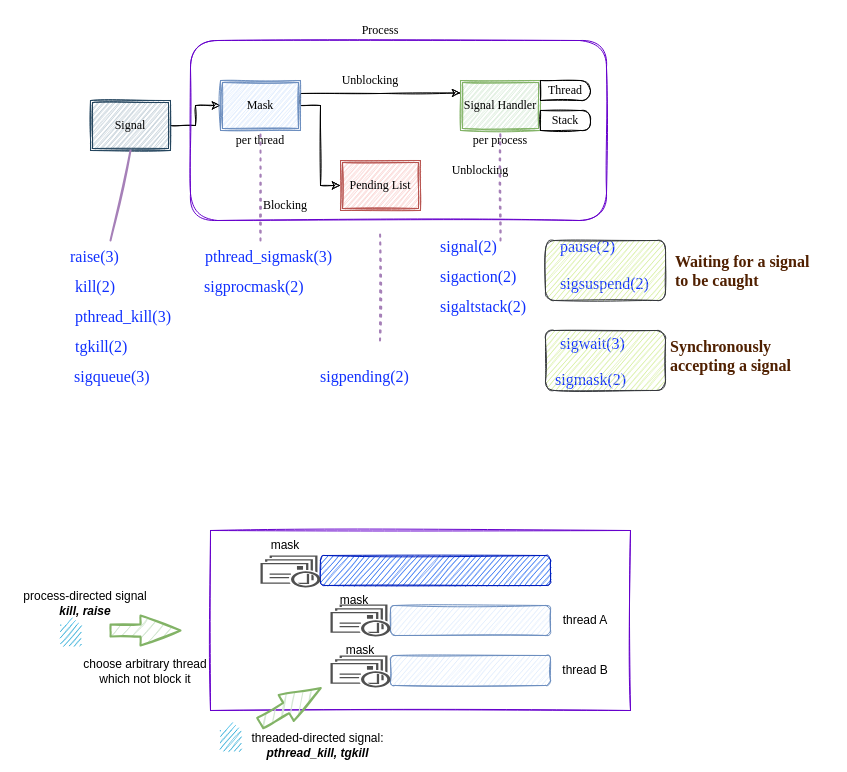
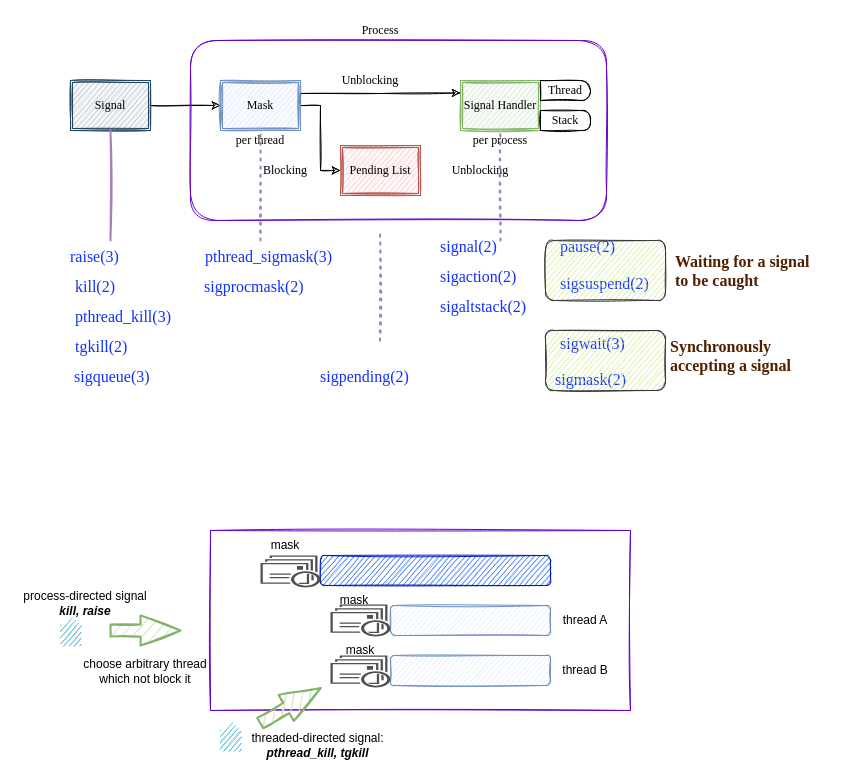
  <mxCell id="0" />
  <mxCell id="1" parent="0" />
  <mxCell id="2" value="" style="rounded=0;whiteSpace=wrap;html=1;glass=0;sketch=1;strokeColor=#6600CC;" vertex="1" parent="1"><mxGeometry x="210" y="530" width="420" height="180" as="geometry" /></mxCell>
  <mxCell id="3" value="" style="rounded=1;whiteSpace=wrap;html=1;glass=0;sketch=1;fillColor=#0050ef;strokeColor=#001DBC;fontColor=#ffffff;" vertex="1" parent="1"><mxGeometry x="320" y="555" width="230" height="30" as="geometry" /></mxCell>
  <mxCell id="4" value="" style="rounded=1;whiteSpace=wrap;html=1;glass=0;sketch=1;fillColor=#dae8fc;strokeColor=#6c8ebf;" vertex="1" parent="1"><mxGeometry x="390" y="605" width="160" height="30" as="geometry" /></mxCell>
  <mxCell id="5" value="" style="rounded=1;whiteSpace=wrap;html=1;glass=0;sketch=1;fillColor=#dae8fc;strokeColor=#6c8ebf;" vertex="1" parent="1"><mxGeometry x="390" y="655" width="160" height="30" as="geometry" /></mxCell>
  <mxCell id="6" value="thread A" style="text;html=1;strokeColor=none;fillColor=none;align=center;verticalAlign=middle;whiteSpace=wrap;rounded=0;glass=0;sketch=1;" vertex="1" parent="1"><mxGeometry x="550" y="605" width="70" height="30" as="geometry" /></mxCell>
  <mxCell id="7" value="thread B" style="text;html=1;strokeColor=none;fillColor=none;align=center;verticalAlign=middle;whiteSpace=wrap;rounded=0;glass=0;sketch=1;" vertex="1" parent="1"><mxGeometry x="550" y="655" width="70" height="30" as="geometry" /></mxCell>
  <mxCell id="8" value="" style="verticalLabelPosition=bottom;verticalAlign=top;html=1;strokeWidth=2;shape=mxgraph.arrows2.arrow;dy=0.6;dx=40;notch=0;rounded=0;glass=0;sketch=1;fillColor=#d5e8d4;strokeColor=#82b366;" vertex="1" parent="1"><mxGeometry x="110" y="615" width="70" height="30" as="geometry" /></mxCell>
  <mxCell id="9" value="process-directed signal&lt;br&gt;&lt;b&gt;&lt;i&gt;kill, raise&lt;/i&gt;&lt;/b&gt;" style="text;html=1;strokeColor=none;fillColor=none;align=center;verticalAlign=middle;whiteSpace=wrap;rounded=0;glass=0;sketch=1;" vertex="1" parent="1"><mxGeometry x="20" y="600" width="130" height="5" as="geometry" /></mxCell>
  <mxCell id="10" value="" style="verticalLabelPosition=bottom;verticalAlign=top;html=1;shadow=0;dashed=0;strokeWidth=1;shape=mxgraph.android.text_insertion_point;rounded=0;glass=0;sketch=1;" vertex="1" parent="1"><mxGeometry x="60" y="615" width="20" height="30" as="geometry" /></mxCell>
  <mxCell id="11" value="" style="sketch=0;pointerEvents=1;shadow=0;dashed=0;html=1;strokeColor=none;fillColor=#505050;labelPosition=center;verticalLabelPosition=bottom;verticalAlign=top;outlineConnect=0;align=center;shape=mxgraph.office.communications.queue_viewer;rounded=0;glass=0;" vertex="1" parent="1"><mxGeometry x="260" y="555" width="60" height="32" as="geometry" /></mxCell>
  <mxCell id="12" value="" style="sketch=0;pointerEvents=1;shadow=0;dashed=0;html=1;strokeColor=none;fillColor=#505050;labelPosition=center;verticalLabelPosition=bottom;verticalAlign=top;outlineConnect=0;align=center;shape=mxgraph.office.communications.queue_viewer;rounded=0;glass=0;" vertex="1" parent="1"><mxGeometry x="330" y="604" width="60" height="32" as="geometry" /></mxCell>
  <mxCell id="13" value="" style="sketch=0;pointerEvents=1;shadow=0;dashed=0;html=1;strokeColor=none;fillColor=#505050;labelPosition=center;verticalLabelPosition=bottom;verticalAlign=top;outlineConnect=0;align=center;shape=mxgraph.office.communications.queue_viewer;rounded=0;glass=0;" vertex="1" parent="1"><mxGeometry x="330" y="655" width="60" height="32" as="geometry" /></mxCell>
  <mxCell id="14" value="mask" style="text;html=1;strokeColor=none;fillColor=none;align=center;verticalAlign=middle;whiteSpace=wrap;rounded=0;glass=0;sketch=1;" vertex="1" parent="1"><mxGeometry x="255" y="530" width="60" height="30" as="geometry" /></mxCell>
  <mxCell id="15" value="" style="verticalLabelPosition=bottom;verticalAlign=top;html=1;shadow=0;dashed=0;strokeWidth=1;shape=mxgraph.android.text_insertion_point;rounded=0;glass=0;sketch=1;" vertex="1" parent="1"><mxGeometry x="220" y="720" width="20" height="30" as="geometry" /></mxCell>
  <mxCell id="16" value="" style="verticalLabelPosition=bottom;verticalAlign=top;html=1;strokeWidth=2;shape=mxgraph.arrows2.arrow;dy=0.6;dx=40;notch=0;rounded=0;glass=0;sketch=1;rotation=-30;fillColor=#d5e8d4;strokeColor=#82b366;" vertex="1" parent="1"><mxGeometry x="255" y="690" width="70" height="30" as="geometry" /></mxCell>
  <mxCell id="17" value="threaded-directed signal: &lt;b&gt;&lt;i&gt;pthread_kill, tgkill&lt;/i&gt;&lt;/b&gt;" style="text;html=1;strokeColor=none;fillColor=none;align=center;verticalAlign=middle;whiteSpace=wrap;rounded=0;glass=0;sketch=1;" vertex="1" parent="1"><mxGeometry x="240" y="740" width="155" height="10" as="geometry" /></mxCell>
  <mxCell id="18" value="choose arbitrary thread which not block it" style="text;html=1;strokeColor=none;fillColor=none;align=center;verticalAlign=middle;whiteSpace=wrap;rounded=0;glass=0;sketch=1;" vertex="1" parent="1"><mxGeometry x="70" y="668.5" width="150" height="5" as="geometry" /></mxCell>
  <mxCell id="19" style="edgeStyle=orthogonalEdgeStyle;rounded=0;orthogonalLoop=1;jettySize=auto;html=1;exitX=1;exitY=0.5;exitDx=0;exitDy=0;entryX=0;entryY=0.5;entryDx=0;entryDy=0;sketch=1;fontFamily=Comic Sans MS;" edge="1" parent="1" source="20" target="24"><mxGeometry relative="1" as="geometry" /></mxCell>
- <mxCell id="20" value="&lt;font&gt;Signal&lt;/font&gt;" style="shape=ext;double=1;rounded=0;whiteSpace=wrap;html=1;glass=0;sketch=1;fontFamily=Comic Sans MS;fillColor=#bac8d3;strokeColor=#23445d;" vertex="1" parent="1"><mxGeometry x="90" y="100" width="80" height="50" as="geometry" /></mxCell>
+ <mxCell id="20" value="&lt;font&gt;Signal&lt;/font&gt;" style="shape=ext;double=1;rounded=0;whiteSpace=wrap;html=1;glass=0;sketch=1;fontFamily=Comic Sans MS;fillColor=#bac8d3;strokeColor=#23445d;" vertex="1" parent="1"><mxGeometry x="70" y="80" width="80" height="50" as="geometry" /></mxCell>
  <mxCell id="21" value="Signal Handler" style="shape=ext;double=1;rounded=0;whiteSpace=wrap;html=1;glass=0;sketch=1;fillColor=#d5e8d4;strokeColor=#82b366;fontFamily=Comic Sans MS;" vertex="1" parent="1"><mxGeometry x="460" y="80" width="80" height="50" as="geometry" /></mxCell>
  <mxCell id="22" style="edgeStyle=orthogonalEdgeStyle;rounded=0;orthogonalLoop=1;jettySize=auto;html=1;exitX=1;exitY=0.5;exitDx=0;exitDy=0;entryX=0;entryY=0.5;entryDx=0;entryDy=0;sketch=1;fontFamily=Comic Sans MS;" edge="1" parent="1" source="24" target="25"><mxGeometry relative="1" as="geometry" /></mxCell>
  <mxCell id="23" style="edgeStyle=orthogonalEdgeStyle;rounded=0;orthogonalLoop=1;jettySize=auto;html=1;exitX=1;exitY=0.5;exitDx=0;exitDy=0;entryX=0;entryY=0.25;entryDx=0;entryDy=0;sketch=1;fontFamily=Comic Sans MS;" edge="1" parent="1" source="24" target="21"><mxGeometry relative="1" as="geometry"><Array as="points"><mxPoint x="300" y="93" /><mxPoint x="380" y="93" /></Array></mxGeometry></mxCell>
  <mxCell id="24" value="Mask" style="shape=ext;double=1;rounded=0;whiteSpace=wrap;html=1;glass=0;sketch=1;fillColor=#dae8fc;strokeColor=#6c8ebf;fontFamily=Comic Sans MS;" vertex="1" parent="1"><mxGeometry x="220" y="80" width="80" height="50" as="geometry" /></mxCell>
- <mxCell id="25" value="Pending List" style="shape=ext;double=1;rounded=0;whiteSpace=wrap;html=1;glass=0;sketch=1;fillColor=#f8cecc;strokeColor=#b85450;fontFamily=Comic Sans MS;" vertex="1" parent="1"><mxGeometry x="340" y="160" width="80" height="50" as="geometry" /></mxCell>
+ <mxCell id="25" value="Pending List" style="shape=ext;double=1;rounded=0;whiteSpace=wrap;html=1;glass=0;sketch=1;fillColor=#f8cecc;strokeColor=#b85450;fontFamily=Comic Sans MS;" vertex="1" parent="1"><mxGeometry x="340" y="145" width="80" height="50" as="geometry" /></mxCell>
  <mxCell id="26" value="Thread" style="shape=delay;whiteSpace=wrap;html=1;rounded=0;glass=0;sketch=1;fontFamily=Comic Sans MS;" vertex="1" parent="1"><mxGeometry x="540" y="80" width="50" height="20" as="geometry" /></mxCell>
  <mxCell id="27" value="Stack" style="shape=delay;whiteSpace=wrap;html=1;rounded=0;glass=0;sketch=1;fontFamily=Comic Sans MS;" vertex="1" parent="1"><mxGeometry x="540" y="110" width="50" height="20" as="geometry" /></mxCell>
  <mxCell id="28" value="per thread" style="text;html=1;strokeColor=none;fillColor=none;align=center;verticalAlign=middle;whiteSpace=wrap;overflow=hidden;rounded=0;glass=0;sketch=1;fontFamily=Comic Sans MS;" vertex="1" parent="1"><mxGeometry x="220" y="130" width="80" height="20" as="geometry" /></mxCell>
  <mxCell id="29" value="per process" style="text;html=1;strokeColor=none;fillColor=none;align=center;verticalAlign=middle;whiteSpace=wrap;overflow=hidden;rounded=0;glass=0;sketch=1;fontFamily=Comic Sans MS;" vertex="1" parent="1"><mxGeometry x="460" y="130" width="80" height="20" as="geometry" /></mxCell>
  <mxCell id="30" value="mask" style="text;html=1;strokeColor=none;fillColor=none;align=center;verticalAlign=middle;whiteSpace=wrap;rounded=0;glass=0;sketch=1;" vertex="1" parent="1"><mxGeometry x="324" y="585" width="60" height="30" as="geometry" /></mxCell>
  <mxCell id="31" value="mask" style="text;html=1;strokeColor=none;fillColor=none;align=center;verticalAlign=middle;whiteSpace=wrap;rounded=0;glass=0;sketch=1;" vertex="1" parent="1"><mxGeometry x="330" y="635" width="60" height="30" as="geometry" /></mxCell>
  <mxCell id="32" value="" style="rounded=1;whiteSpace=wrap;html=1;glass=0;sketch=1;fillColor=none;strokeColor=#6600CC;fontFamily=Comic Sans MS;" vertex="1" parent="1"><mxGeometry x="190" y="40" width="416" height="180" as="geometry" /></mxCell>
  <mxCell id="33" value="Unblocking" style="text;html=1;strokeColor=none;fillColor=none;align=center;verticalAlign=middle;whiteSpace=wrap;overflow=hidden;rounded=0;glass=0;sketch=1;fontFamily=Comic Sans MS;" vertex="1" parent="1"><mxGeometry x="330" y="70" width="80" height="20" as="geometry" /></mxCell>
  <mxCell id="34" value="Unblocking" style="text;html=1;strokeColor=none;fillColor=none;align=center;verticalAlign=middle;whiteSpace=wrap;overflow=hidden;rounded=0;glass=0;sketch=1;fontFamily=Comic Sans MS;" vertex="1" parent="1"><mxGeometry x="440" y="160" width="80" height="20" as="geometry" /></mxCell>
- <mxCell id="35" value="Blocking" style="text;html=1;strokeColor=none;fillColor=none;align=center;verticalAlign=middle;whiteSpace=wrap;overflow=hidden;rounded=0;glass=0;sketch=1;fontFamily=Comic Sans MS;" vertex="1" parent="1"><mxGeometry x="245" y="195" width="80" height="20" as="geometry" /></mxCell>
+ <mxCell id="35" value="Blocking" style="text;html=1;strokeColor=none;fillColor=none;align=center;verticalAlign=middle;whiteSpace=wrap;overflow=hidden;rounded=0;glass=0;sketch=1;fontFamily=Comic Sans MS;" vertex="1" parent="1"><mxGeometry x="245" y="160" width="80" height="20" as="geometry" /></mxCell>
  <mxCell id="36" value="Process" style="text;html=1;strokeColor=none;fillColor=none;align=center;verticalAlign=middle;whiteSpace=wrap;overflow=hidden;rounded=0;glass=0;sketch=1;fontFamily=Comic Sans MS;" vertex="1" parent="1"><mxGeometry x="340" y="20" width="80" height="20" as="geometry" /></mxCell>
  <mxCell id="37" value="&lt;div style=&quot;margin-left: 8px; color: rgb(24, 24, 24); font-size: 16px; font-style: normal; font-weight: 400; letter-spacing: normal; text-indent: 0px; text-transform: none; word-spacing: 0px;&quot;&gt;&lt;a href=&quot;https://man7.org/linux/man-pages/man3/raise.3.html&quot; style=&quot;color: rgb(16 , 48 , 255) ; text-decoration: none&quot;&gt;raise(3)&lt;/a&gt;&lt;/div&gt;" style="text;whiteSpace=wrap;html=1;fontFamily=Comic Sans MS;" vertex="1" parent="1"><mxGeometry x="60" y="240" width="100" height="60" as="geometry" /></mxCell>
  <mxCell id="38" value="&lt;div style=&quot;margin-left: 8px; color: rgb(24, 24, 24); font-size: 16px; font-style: normal; font-weight: 400; letter-spacing: normal; text-indent: 0px; text-transform: none; word-spacing: 0px;&quot;&gt;&lt;a href=&quot;https://man7.org/linux/man-pages/man2/kill.2.html&quot; style=&quot;color: rgb(16 , 48 , 255) ; text-decoration: none&quot;&gt;kill(2)&lt;/a&gt;&lt;/div&gt;" style="text;whiteSpace=wrap;html=1;fontFamily=Comic Sans MS;" vertex="1" parent="1"><mxGeometry x="65" y="270" width="100" height="60" as="geometry" /></mxCell>
  <mxCell id="39" value="&lt;div style=&quot;margin-left: 8px; color: rgb(24, 24, 24); font-size: 16px; font-style: normal; font-weight: 400; letter-spacing: normal; text-indent: 0px; text-transform: none; word-spacing: 0px;&quot;&gt; &lt;a href=&quot;https://man7.org/linux/man-pages/man3/pthread_kill.3.html&quot; style=&quot;color: rgb(16 , 48 , 255) ; text-decoration: none&quot;&gt;pthread_kill(3)&lt;/a&gt;&lt;/div&gt;" style="text;whiteSpace=wrap;html=1;fontFamily=Comic Sans MS;" vertex="1" parent="1"><mxGeometry x="65" y="300" width="170" height="60" as="geometry" /></mxCell>
  <mxCell id="40" value="&lt;div style=&quot;margin-left: 8px; color: rgb(24, 24, 24); font-size: 16px; font-style: normal; font-weight: 400; letter-spacing: normal; text-indent: 0px; text-transform: none; word-spacing: 0px;&quot;&gt;&lt;a href=&quot;https://man7.org/linux/man-pages/man3/sigqueue.3.html&quot; style=&quot;color: rgb(16 , 48 , 255) ; text-decoration: none&quot;&gt;sigqueue(3)&lt;/a&gt;&lt;/div&gt;" style="text;whiteSpace=wrap;html=1;fontFamily=Comic Sans MS;" vertex="1" parent="1"><mxGeometry x="64" y="360" width="130" height="60" as="geometry" /></mxCell>
  <mxCell id="41" value="&lt;div style=&quot;margin-left: 8px; color: rgb(24, 24, 24); font-size: 16px; font-style: normal; font-weight: 400; letter-spacing: normal; text-indent: 0px; text-transform: none; word-spacing: 0px;&quot;&gt;&lt;a href=&quot;https://man7.org/linux/man-pages/man2/tgkill.2.html&quot; style=&quot;color: rgb(16 , 48 , 255) ; text-decoration: none&quot;&gt;tgkill(2)&lt;/a&gt;&lt;/div&gt;" style="text;whiteSpace=wrap;html=1;fontFamily=Comic Sans MS;" vertex="1" parent="1"><mxGeometry x="65" y="330" width="110" height="60" as="geometry" /></mxCell>
  <mxCell id="42" value="&lt;div style=&quot;margin-left: 8px; color: rgb(24, 24, 24); font-size: 16px; font-style: normal; font-weight: 400; letter-spacing: normal; text-indent: 0px; text-transform: none; word-spacing: 0px;&quot;&gt; &lt;a href=&quot;https://man7.org/linux/man-pages/man3/pthread_sigmask.3.html&quot; style=&quot;color: rgb(16 , 48 , 255) ; text-decoration: none&quot;&gt;pthread_sigmask(3)&lt;/a&gt;&lt;/div&gt;" style="text;whiteSpace=wrap;html=1;fontFamily=Comic Sans MS;" vertex="1" parent="1"><mxGeometry x="195" y="240" width="200" height="60" as="geometry" /></mxCell>
  <mxCell id="43" value="&lt;div style=&quot;margin-left: 8px; color: rgb(24, 24, 24); font-size: 16px; font-style: normal; font-weight: 400; letter-spacing: normal; text-indent: 0px; text-transform: none; word-spacing: 0px;&quot;&gt;&lt;a href=&quot;https://man7.org/linux/man-pages/man2/sigprocmask.2.html&quot; style=&quot;color: rgb(16 , 48 , 255) ; text-decoration: none&quot;&gt;sigprocmask(2)&lt;/a&gt;&lt;/div&gt;" style="text;whiteSpace=wrap;html=1;fontFamily=Comic Sans MS;" vertex="1" parent="1"><mxGeometry x="194" y="270" width="160" height="60" as="geometry" /></mxCell>
  <mxCell id="44" value="&lt;div style=&quot;margin-left: 8px; color: rgb(24, 24, 24); font-size: 16px; font-style: normal; font-weight: 400; letter-spacing: normal; text-indent: 0px; text-transform: none; word-spacing: 0px;&quot;&gt;&lt;a href=&quot;https://man7.org/linux/man-pages/man2/sigpending.2.html&quot; style=&quot;color: rgb(16 , 48 , 255) ; text-decoration: none&quot;&gt;sigpending(2)&lt;/a&gt;&lt;/div&gt;" style="text;whiteSpace=wrap;html=1;fontFamily=Comic Sans MS;" vertex="1" parent="1"><mxGeometry x="310" y="360" width="150" height="60" as="geometry" /></mxCell>
  <mxCell id="45" value="&lt;div style=&quot;margin-left: 8px; color: rgb(24, 24, 24); font-size: 16px; font-style: normal; font-weight: 400; letter-spacing: normal; text-indent: 0px; text-transform: none; word-spacing: 0px;&quot;&gt;&lt;a href=&quot;https://man7.org/linux/man-pages/man2/sigaltstack.2.html&quot; style=&quot;color: rgb(16 , 48 , 255) ; text-decoration: none&quot;&gt;sigaltstack(2)&lt;/a&gt;&lt;/div&gt;" style="text;whiteSpace=wrap;html=1;fontFamily=Comic Sans MS;" vertex="1" parent="1"><mxGeometry x="430" y="290" width="160" height="60" as="geometry" /></mxCell>
  <mxCell id="46" value="&lt;div style=&quot;margin-left: 8px; color: rgb(24, 24, 24); font-size: 16px; font-style: normal; font-weight: 400; letter-spacing: normal; text-indent: 0px; text-transform: none; word-spacing: 0px;&quot;&gt;&lt;a href=&quot;https://man7.org/linux/man-pages/man2/sigaction.2.html&quot; style=&quot;color: rgb(16 , 48 , 255) ; text-decoration: none&quot;&gt;sigaction(2)&lt;/a&gt;&lt;/div&gt;" style="text;whiteSpace=wrap;html=1;fontFamily=Comic Sans MS;" vertex="1" parent="1"><mxGeometry x="430" y="260" width="140" height="60" as="geometry" /></mxCell>
  <mxCell id="47" value="&lt;div style=&quot;margin-left: 8px; color: rgb(24, 24, 24); font-size: 16px; font-style: normal; font-weight: 400; letter-spacing: normal; text-indent: 0px; text-transform: none; word-spacing: 0px;&quot;&gt;&lt;a href=&quot;https://man7.org/linux/man-pages/man2/signal.2.html&quot; style=&quot;color: rgb(16 , 48 , 255) ; text-decoration: none&quot;&gt;signal(2)&lt;/a&gt;&lt;/div&gt;" style="text;whiteSpace=wrap;html=1;fontFamily=Comic Sans MS;" vertex="1" parent="1"><mxGeometry x="430" y="230" width="110" height="60" as="geometry" /></mxCell>
  <mxCell id="48" value="&lt;div style=&quot;margin-left: 8px; color: rgb(24, 24, 24); font-size: 16px; font-style: normal; font-weight: 400; letter-spacing: normal; text-indent: 0px; text-transform: none; word-spacing: 0px;&quot;&gt;&lt;a href=&quot;https://man7.org/linux/man-pages/man2/pause.2.html&quot; style=&quot;color: rgb(16 , 48 , 255) ; text-decoration: none&quot;&gt;pause(2)&lt;/a&gt;&lt;/div&gt;" style="text;whiteSpace=wrap;html=1;fontFamily=Comic Sans MS;align=left;" vertex="1" parent="1"><mxGeometry x="550" y="230" width="100" height="60" as="geometry" /></mxCell>
  <mxCell id="49" value="&lt;div style=&quot;margin-left: 8px; color: rgb(24, 24, 24); font-size: 16px; font-style: normal; font-weight: 400; letter-spacing: normal; text-indent: 0px; text-transform: none; word-spacing: 0px;&quot;&gt;&lt;a href=&quot;https://man7.org/linux/man-pages/man2/sigsuspend.2.html&quot; style=&quot;color: rgb(16 , 48 , 255) ; text-decoration: none&quot;&gt;sigsuspend(2)&lt;/a&gt;&lt;/div&gt;" style="text;whiteSpace=wrap;html=1;fontFamily=Comic Sans MS;align=left;" vertex="1" parent="1"><mxGeometry x="550" y="267" width="150" height="60" as="geometry" /></mxCell>
  <mxCell id="50" value="&lt;div style=&quot;margin-left: 8px; color: rgb(24, 24, 24); font-size: 16px; font-style: normal; font-weight: 400; letter-spacing: normal; text-indent: 0px; text-transform: none; word-spacing: 0px;&quot;&gt;&lt;a href=&quot;https://man7.org/linux/man-pages/man3/sigwait.3.html&quot; style=&quot;color: rgb(16 , 48 , 255) ; text-decoration: none&quot;&gt;sigwait(3)&lt;/a&gt;&lt;/div&gt;" style="text;whiteSpace=wrap;html=1;fontFamily=Comic Sans MS;align=left;" vertex="1" parent="1"><mxGeometry x="550" y="327" width="120" height="60" as="geometry" /></mxCell>
  <mxCell id="51" value="&lt;div style=&quot;margin-left: 8px; color: rgb(24, 24, 24); font-size: 16px; font-style: normal; font-weight: 400; letter-spacing: normal; text-indent: 0px; text-transform: none; word-spacing: 0px;&quot;&gt;&lt;a href=&quot;https://man7.org/linux/man-pages/man2/signalfd.2.html&quot; style=&quot;color: rgb(16 , 48 , 255) ; text-decoration: none&quot;&gt;sigmask(2)&lt;/a&gt;&lt;/div&gt;" style="text;whiteSpace=wrap;html=1;fontFamily=Comic Sans MS;align=left;" vertex="1" parent="1"><mxGeometry x="545" y="363" width="130" height="60" as="geometry" /></mxCell>
  <mxCell id="52" value="" style="rounded=1;whiteSpace=wrap;html=1;glass=0;sketch=1;fontFamily=Comic Sans MS;strokeColor=#36393d;fillColor=#cdeb8b;shadow=0;" vertex="1" parent="1"><mxGeometry x="545" y="330" width="120" height="60" as="geometry" /></mxCell>
  <mxCell id="53" value="&lt;div style=&quot;margin-left: 8px; color: rgb(24, 24, 24); font-size: 16px; font-style: normal; font-weight: 400; letter-spacing: normal; text-indent: 0px; text-transform: none; word-spacing: 0px;&quot;&gt; &lt;b style=&quot;color: rgb(80 , 32 , 0)&quot;&gt;Synchronously accepting a signal&lt;/b&gt;&lt;/div&gt;" style="text;whiteSpace=wrap;html=1;fontFamily=Comic Sans MS;" vertex="1" parent="1"><mxGeometry x="660" y="330" width="160" height="33" as="geometry" /></mxCell>
  <mxCell id="54" value="" style="rounded=1;whiteSpace=wrap;html=1;glass=0;sketch=1;fontFamily=Comic Sans MS;strokeColor=#36393d;fillColor=#cdeb8b;shadow=0;" vertex="1" parent="1"><mxGeometry x="545" y="240" width="120" height="60" as="geometry" /></mxCell>
  <mxCell id="55" value="&lt;div style=&quot;margin-left: 8px; color: rgb(24, 24, 24); font-size: 16px; font-style: normal; font-weight: 400; letter-spacing: normal; text-indent: 0px; text-transform: none; word-spacing: 0px;&quot;&gt;&lt;b style=&quot;color: rgb(80 , 32 , 0)&quot;&gt;Waiting for a signal to be caught&lt;/b&gt;&lt;/div&gt;" style="text;whiteSpace=wrap;html=1;fontFamily=Comic Sans MS;" vertex="1" parent="1"><mxGeometry x="665" y="245" width="160" height="50" as="geometry" /></mxCell>
  <mxCell id="56" style="edgeStyle=orthogonalEdgeStyle;rounded=0;sketch=1;orthogonalLoop=1;jettySize=auto;html=1;exitX=0.5;exitY=1;exitDx=0;exitDy=0;fontFamily=Comic Sans MS;" edge="1" parent="1" source="53" target="53"><mxGeometry relative="1" as="geometry" /></mxCell>
  <mxCell id="57" value="" style="endArrow=none;dashed=0;html=1;dashPattern=1 3;strokeWidth=2;rounded=0;sketch=1;fontFamily=Comic Sans MS;entryX=0.5;entryY=1;entryDx=0;entryDy=0;exitX=0.5;exitY=0;exitDx=0;exitDy=0;fontColor=#0000FF;fillColor=#ffff88;strokeColor=#A680B8;" edge="1" parent="1" source="37" target="20"><mxGeometry width="50" height="50" relative="1" as="geometry"><mxPoint x="20" y="260" as="sourcePoint" /><mxPoint x="70" y="210" as="targetPoint" /></mxGeometry></mxCell>
  <mxCell id="58" value="" style="endArrow=none;dashed=1;html=1;dashPattern=1 3;strokeWidth=2;rounded=0;sketch=1;fontFamily=Comic Sans MS;entryX=0.5;entryY=1;entryDx=0;entryDy=0;exitX=0.5;exitY=0;exitDx=0;exitDy=0;strokeColor=#A680B8;fontColor=#0000FF;fillColor=#ffff88;" edge="1" parent="1"><mxGeometry width="50" height="50" relative="1" as="geometry"><mxPoint x="260" y="240" as="sourcePoint" /><mxPoint x="260" y="130" as="targetPoint" /></mxGeometry></mxCell>
  <mxCell id="59" value="" style="endArrow=none;dashed=1;html=1;dashPattern=1 3;strokeWidth=2;rounded=0;sketch=1;fontFamily=Comic Sans MS;entryX=0.5;entryY=1;entryDx=0;entryDy=0;exitX=0.5;exitY=0;exitDx=0;exitDy=0;strokeColor=#A680B8;fontColor=#0000FF;fillColor=#ffff88;" edge="1" parent="1"><mxGeometry width="50" height="50" relative="1" as="geometry"><mxPoint x="379.5" y="340" as="sourcePoint" /><mxPoint x="379.5" y="230" as="targetPoint" /></mxGeometry></mxCell>
  <mxCell id="60" value="" style="endArrow=none;dashed=1;html=1;dashPattern=1 3;strokeWidth=2;rounded=0;sketch=1;fontFamily=Comic Sans MS;entryX=0.5;entryY=1;entryDx=0;entryDy=0;exitX=0.5;exitY=0;exitDx=0;exitDy=0;strokeColor=#A680B8;fontColor=#0000FF;fillColor=#ffff88;" edge="1" parent="1"><mxGeometry width="50" height="50" relative="1" as="geometry"><mxPoint x="500" y="240" as="sourcePoint" /><mxPoint x="500" y="130" as="targetPoint" /></mxGeometry></mxCell>
